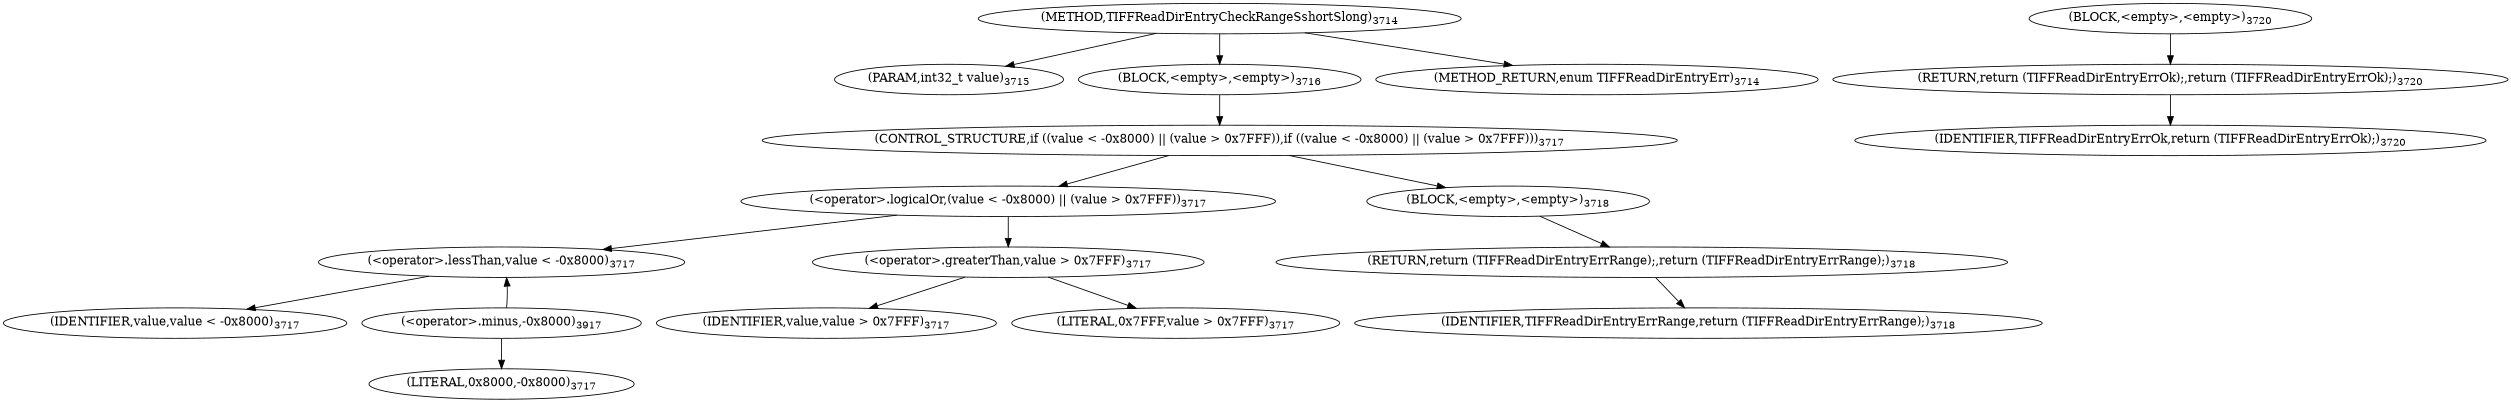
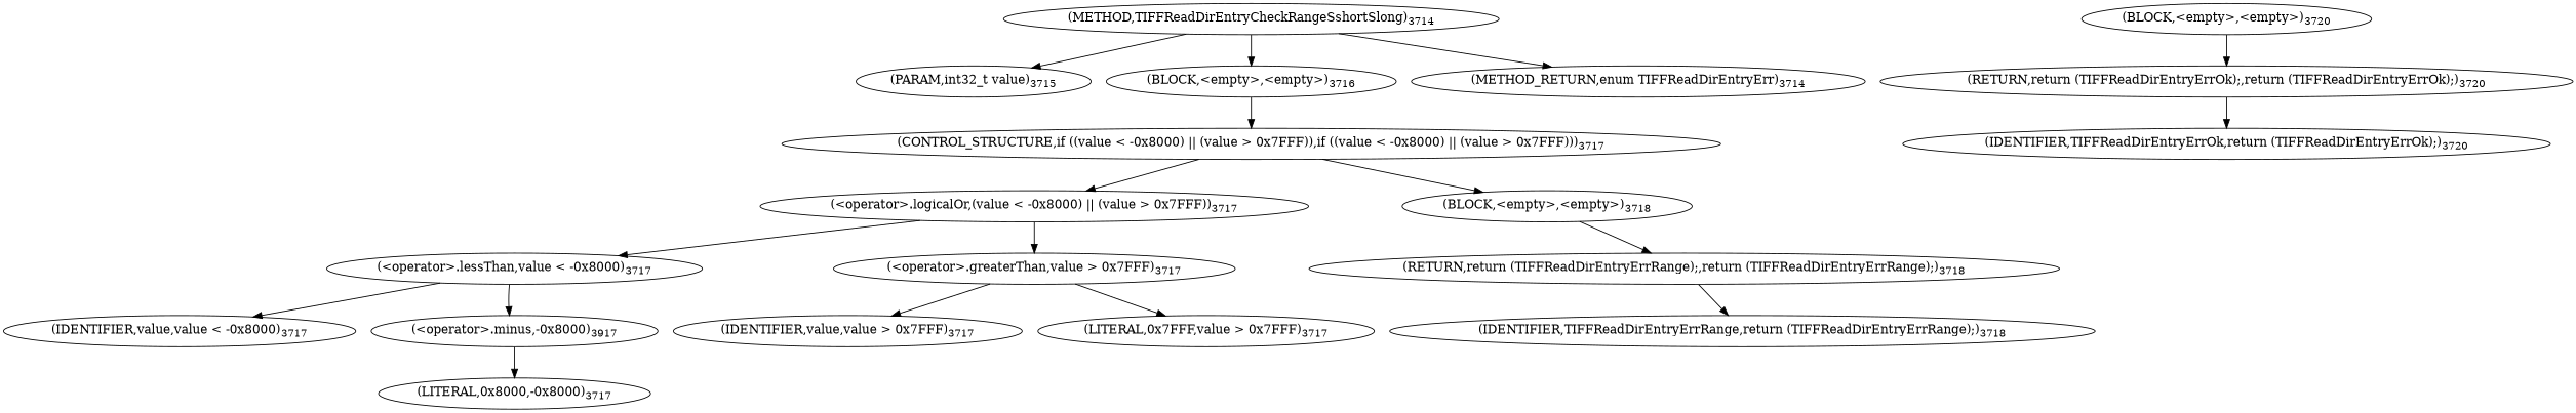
  digraph {
    n1 [label=<(METHOD,TIFFReadDirEntryCheckRangeSshortSlong)<SUB>3714</SUB>>]
    n2 [label=<(PARAM,int32_t value)<SUB>3715</SUB>>]
    n3 [label=<(BLOCK,&lt;empty&gt;,&lt;empty&gt;)<SUB>3716</SUB>>]
    n4 [label=<(METHOD_RETURN,enum TIFFReadDirEntryErr)<SUB>3714</SUB>>]
    n5 [label=<(CONTROL_STRUCTURE,if ((value &lt; -0x8000) || (value &gt; 0x7FFF)),if ((value &lt; -0x8000) || (value &gt; 0x7FFF)))<SUB>3717</SUB>>]
    n6 [label=<(&lt;operator&gt;.logicalOr,(value &lt; -0x8000) || (value &gt; 0x7FFF))<SUB>3717</SUB>>]
    n7 [label=<(BLOCK,&lt;empty&gt;,&lt;empty&gt;)<SUB>3718</SUB>>]
    n8 [label=<(&lt;operator&gt;.lessThan,value &lt; -0x8000)<SUB>3717</SUB>>]
    n9 [label=<(&lt;operator&gt;.greaterThan,value &gt; 0x7FFF)<SUB>3717</SUB>>]
    n10 [label=<(RETURN,return (TIFFReadDirEntryErrRange);,return (TIFFReadDirEntryErrRange);)<SUB>3718</SUB>>]
    n11 [label=<(IDENTIFIER,value,value &lt; -0x8000)<SUB>3717</SUB>>]
    n12 [label=<(&lt;operator&gt;.minus,-0x8000)<SUB>3917</SUB>>]
    n13 [label=<(IDENTIFIER,value,value &gt; 0x7FFF)<SUB>3717</SUB>>]
    n14 [label=<(LITERAL,0x7FFF,value &gt; 0x7FFF)<SUB>3717</SUB>>]
    n15 [label=<(LITERAL,0x8000,-0x8000)<SUB>3717</SUB>>]
    n16 [label=<(IDENTIFIER,TIFFReadDirEntryErrRange,return (TIFFReadDirEntryErrRange);)<SUB>3718</SUB>>]
    n17 [label=<(BLOCK,&lt;empty&gt;,&lt;empty&gt;)<SUB>3720</SUB>>]
    n18 [label=<(RETURN,return (TIFFReadDirEntryErrOk);,return (TIFFReadDirEntryErrOk);)<SUB>3720</SUB>>]
    n19 [label=<(IDENTIFIER,TIFFReadDirEntryErrOk,return (TIFFReadDirEntryErrOk);)<SUB>3720</SUB>>]
    n1 -> n2
    n1 -> n3
    n1 -> n4
    n3 -> n5
    n5 -> n6
    n5 -> n7
    n6 -> n8
    n6 -> n9
    n7 -> n10
    n8 -> n11
-   n12 -> n8
+   n8 -> n12
    n9 -> n13
    n9 -> n14
    n10 -> n16
    n12 -> n15
    n17 -> n18
    n18 -> n19
  }
